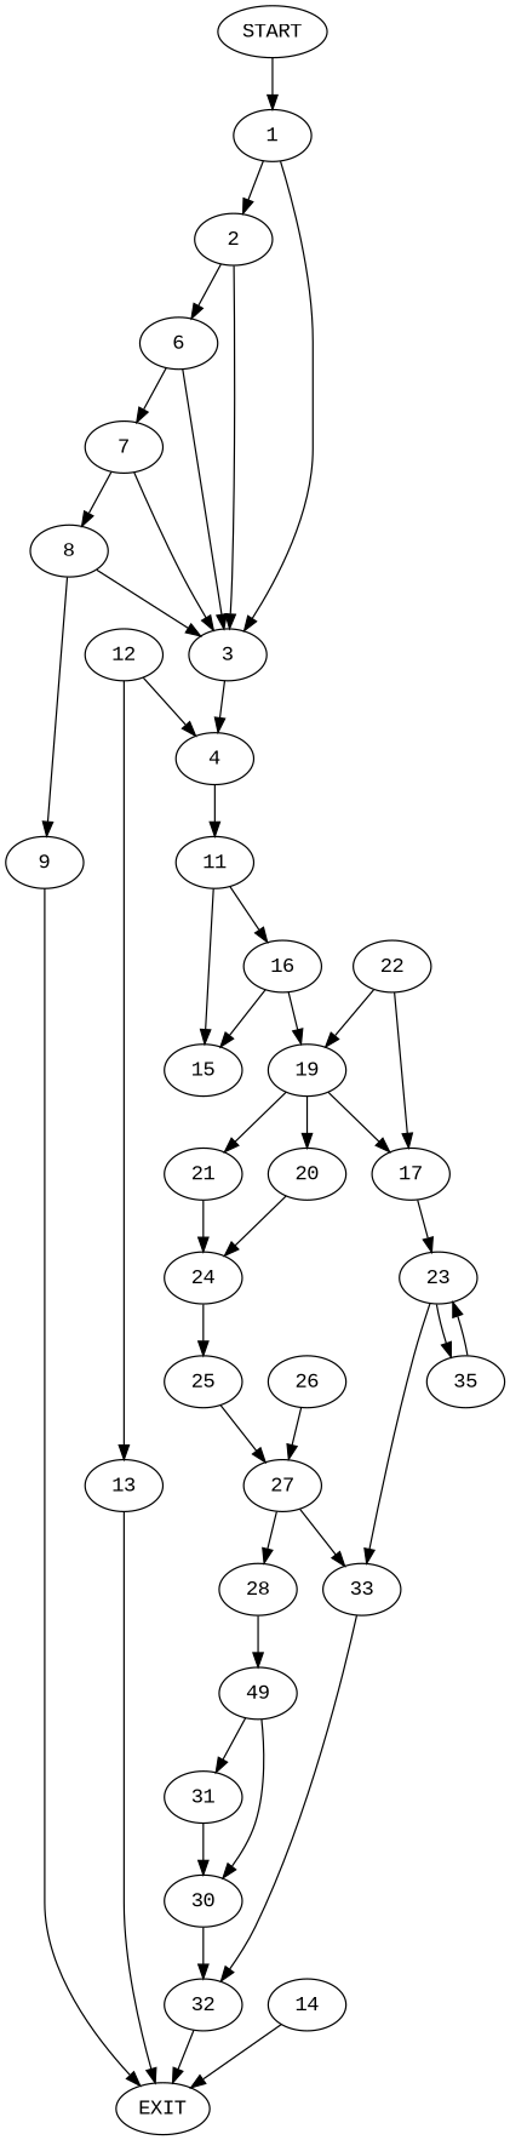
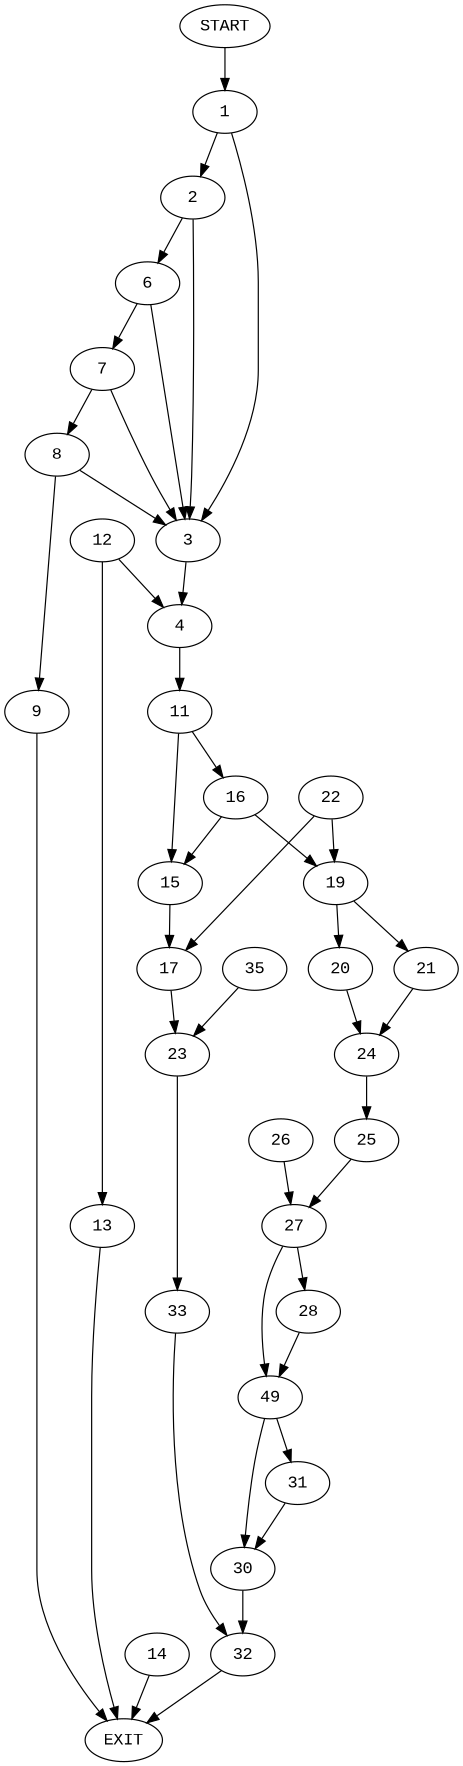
  digraph {
    fontname="Liberation Mono"
    node [fontname="Liberation Mono"]
    edge [fontname="Liberation Mono"]
    n1 [label=START]
    1
    2
    3
    n5 [label=EXIT]
    6
    4
    7
    11
    15
    16
    12
    13
    8
    9
    14
    17
    19
    23
    20
    21
    33
    n23 [label=35]
    22
    24
    25
    32
    27
    26
    28
    n31 [label=49]
    30
    31
    n1 -> 1
    1 -> 2
    1 -> 3
    2 -> 3
    2 -> 6
    3 -> 4
    6 -> 3
    6 -> 7
    4 -> 11
    7 -> 3
    7 -> 8
    11 -> 15
    11 -> 16
-   19 -> 17
+   15 -> 17
    16 -> 15
    16 -> 19
    12 -> 4
    12 -> 13
    13 -> n5
    8 -> 3
    8 -> 9
    9 -> n5
    14 -> n5
    17 -> 23
    19 -> 20
    19 -> 21
    23 -> 33
-   23 -> n23
    20 -> 24
    21 -> 24
    33 -> 32
    n23 -> 23
    22 -> 17
    22 -> 19
    24 -> 25
    25 -> 27
    32 -> n5
    27 -> 28
-   27 -> 33
+   27 -> n31
    26 -> 27
    28 -> n31
    n31 -> 30
    n31 -> 31
    30 -> 32
    31 -> 30
  }
